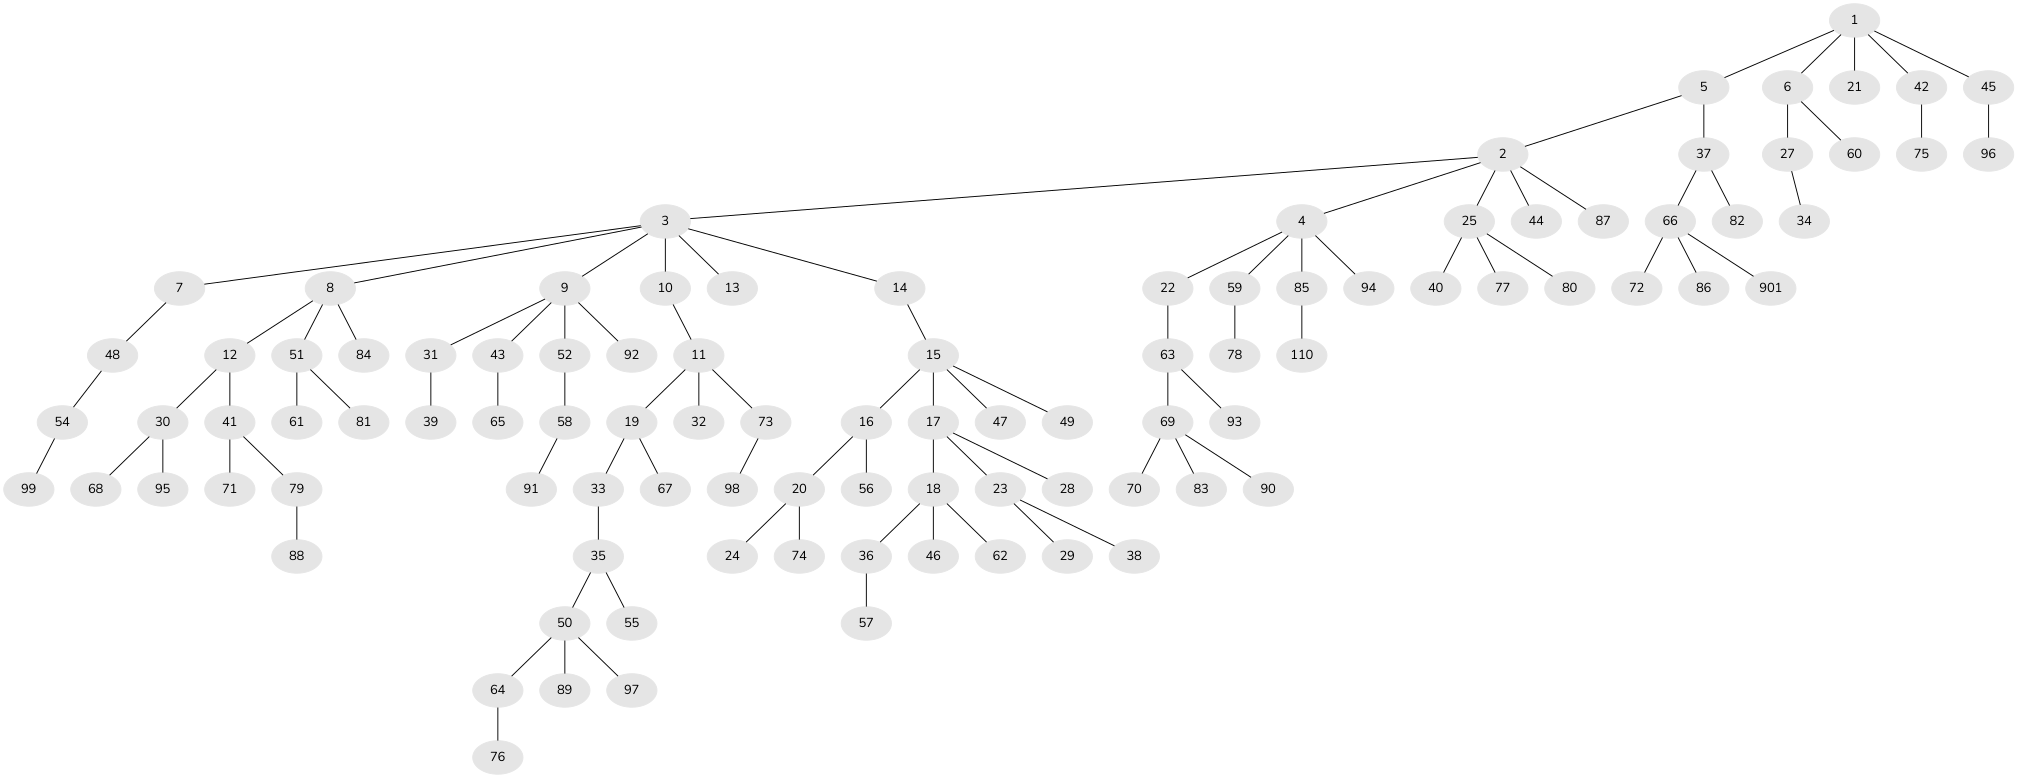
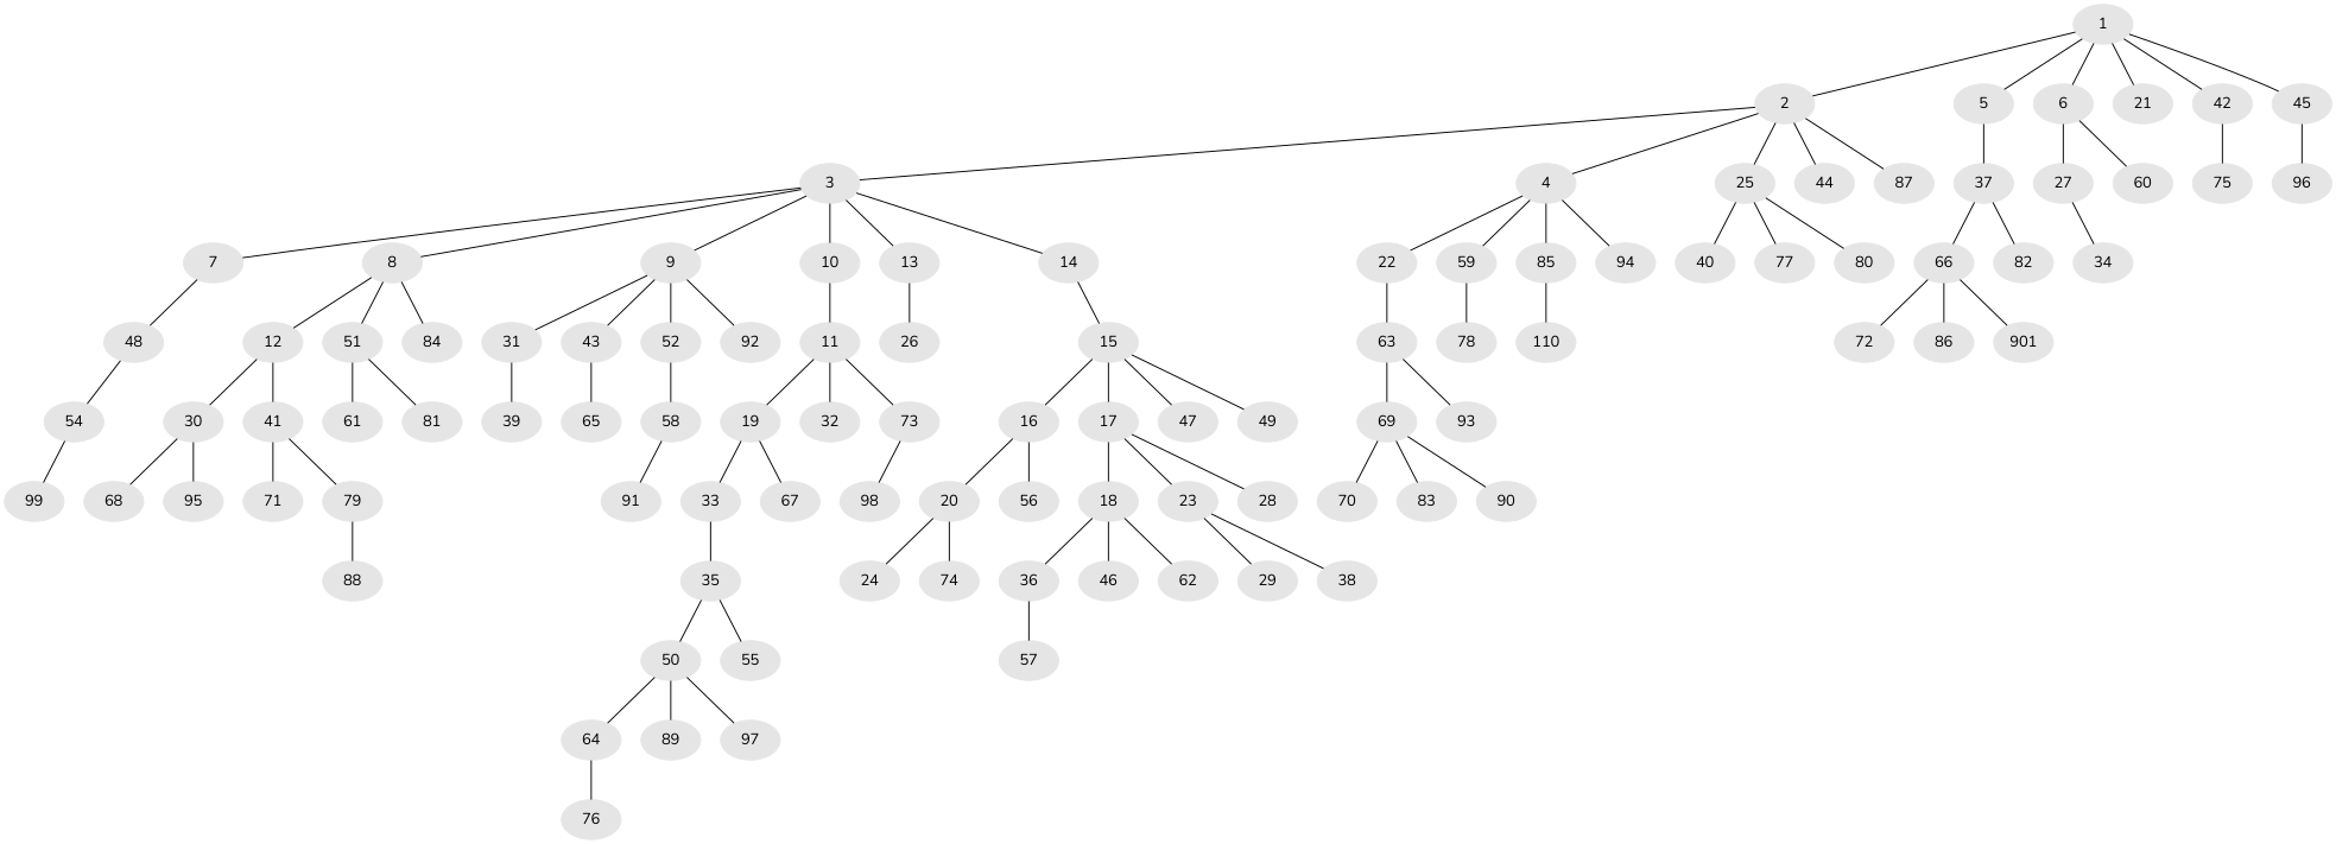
  graph {
    fontname=Nunito
    node [color=gray90 fontname=Nunito style=filled]
    edge [fontname=Nunito]
    1
    2
    5
    6
    21
    42
    45
    3
    4
    25
    44
    87
    37
    27
    60
    75
    96
    7
    8
    9
    10
    13
    14
    22
    59
    85
    94
    40
    77
    80
    48
    12
    51
    84
    31
    43
    52
    92
    11
+   26
    15
    63
    78
    n44 [label=110]
    66
    82
    34
    54
    30
    41
    61
    81
    19
    32
    73
    39
    65
    58
    33
    67
    98
    68
    95
    71
    79
    16
    17
    47
    49
    20
    56
    18
    23
    28
    24
    74
    36
    46
    62
    29
    38
    57
    35
    69
    93
    50
    55
    64
    89
    97
    72
    86
    n93 [label=901]
    88
    99
    76
    91
    70
    83
    90
-   5 -- 2
+   1 -- 2
    1 -- 5
    1 -- 6
    1 -- 21
    1 -- 42
    1 -- 45
    2 -- 3
    2 -- 4
    2 -- 25
    2 -- 44
    2 -- 87
    5 -- 37
    6 -- 27
    6 -- 60
    42 -- 75
    45 -- 96
    3 -- 7
    3 -- 8
    3 -- 9
    3 -- 10
    3 -- 13
    3 -- 14
    4 -- 22
    4 -- 59
    4 -- 85
    4 -- 94
    25 -- 40
    25 -- 77
    25 -- 80
    37 -- 66
    37 -- 82
    27 -- 34
    7 -- 48
    8 -- 12
    8 -- 51
    8 -- 84
    9 -- 31
    9 -- 43
    9 -- 52
    9 -- 92
    10 -- 11
+   13 -- 26
    14 -- 15
    22 -- 63
    59 -- 78
    85 -- n44
    48 -- 54
    12 -- 30
    12 -- 41
    51 -- 61
    51 -- 81
    31 -- 39
    43 -- 65
    52 -- 58
    11 -- 19
    11 -- 32
    11 -- 73
    15 -- 16
    15 -- 17
    15 -- 47
    15 -- 49
    63 -- 69
    63 -- 93
    66 -- 72
    66 -- 86
    66 -- n93
    54 -- 99
    30 -- 68
    30 -- 95
    41 -- 71
    41 -- 79
    19 -- 33
    19 -- 67
    73 -- 98
    58 -- 91
    33 -- 35
    79 -- 88
    16 -- 20
    16 -- 56
    17 -- 18
    17 -- 23
    17 -- 28
    20 -- 24
    20 -- 74
    18 -- 36
    18 -- 46
    18 -- 62
    23 -- 29
    23 -- 38
    36 -- 57
    35 -- 50
    35 -- 55
    69 -- 70
    69 -- 83
    69 -- 90
    50 -- 64
    50 -- 89
    50 -- 97
    64 -- 76
  }
